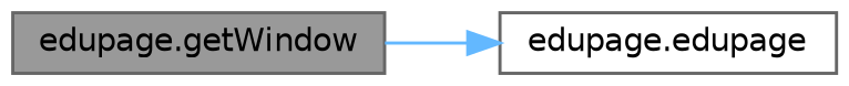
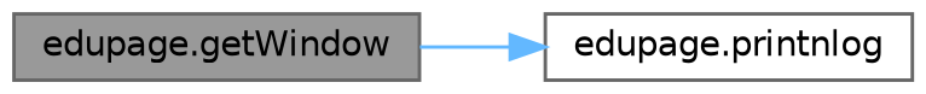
  digraph {
    rankdir=LR
    node [fontname=Helvetica fontsize=10 shape=box style=filled]
    n1 [color=gray40 fillcolor=grey60 fontcolor=black height=0.2 label="edupage.getWindow" width=0.4]
-   n2 [color=grey40 fillcolor=white height=0.2 label="edupage.edupage" width=0.4]
+   n2 [color=grey40 fillcolor=white height=0.2 label="edupage.printnlog" width=0.4]
    n1 -> n2 [color=steelblue1 fontname=Helvetica fontsize=10 labelfontname=Helvetica labelfontsize=10 style=solid]
  }
